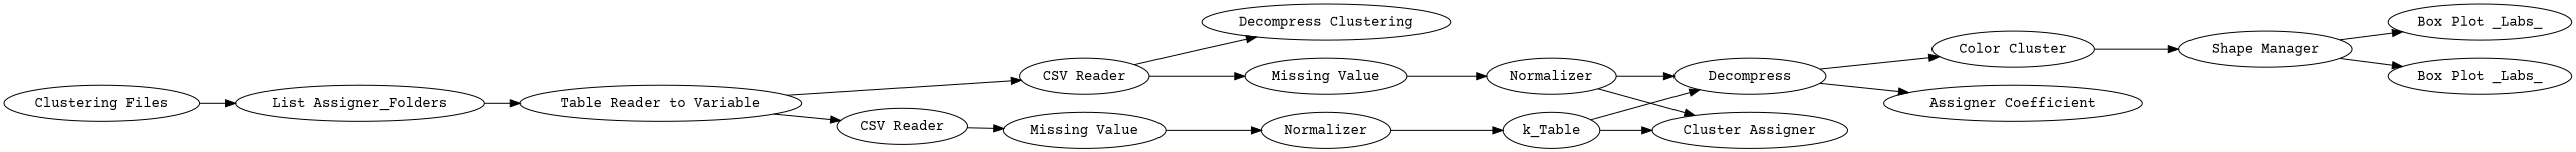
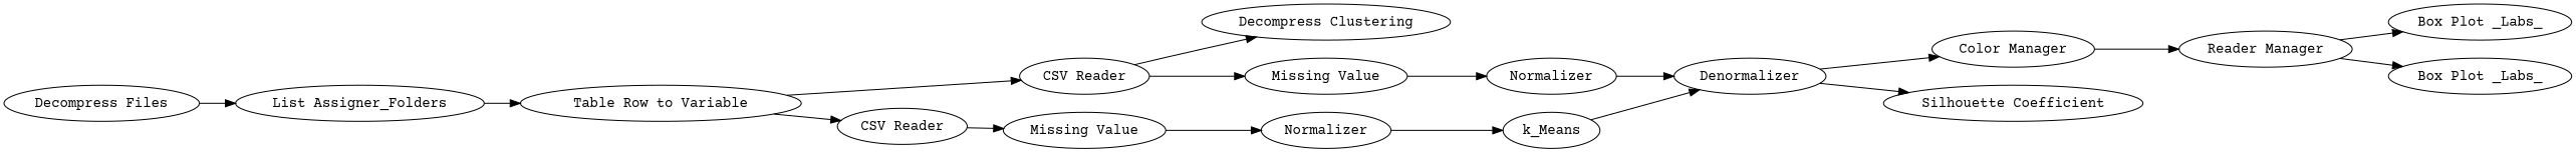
  digraph {
    fontname="Courier Prime"
    rankdir=LR
    node [fontname="Courier Prime"]
    edge [fontname="Courier Prime"]
-   n1 [label=Decompress]
-   n2 [label="Color Cluster"]
-   n3 [label="Assigner Coefficient"]
-   n4 [label="Shape Manager"]
+   n1 [label=Denormalizer]
+   n2 [label="Color Manager"]
+   n3 [label="Silhouette Coefficient"]
+   n4 [label="Reader Manager"]
    n5 [label="Box Plot _Labs_"]
    n6 [label="Box Plot _Labs_"]
-   n7 [label="Table Reader to Variable"]
+   n7 [label="Table Row to Variable"]
    n8 [label="CSV Reader"]
    n9 [label="CSV Reader"]
    n10 [label="Missing Value"]
    n11 [label="Missing Value"]
    n12 [label="Decompress Clustering"]
    n13 [label=Normalizer]
    n14 [label=Normalizer]
-   n15 [label="Cluster Assigner"]
-   n16 [label=k_Table]
+   n16 [label=k_Means]
    n17 [label="List Assigner_Folders"]
-   n18 [label="Clustering Files"]
+   n18 [label="Decompress Files"]
    n1 -> n2
    n1 -> n3
    n2 -> n4
    n4 -> n5
    n4 -> n6
    n7 -> n8
    n7 -> n9
    n8 -> n10
    n9 -> n11
    n9 -> n12
    n10 -> n13
    n11 -> n14
    n13 -> n16
    n14 -> n1
-   n14 -> n15
    n16 -> n1
-   n16 -> n15
    n17 -> n7
    n18 -> n17
  }
